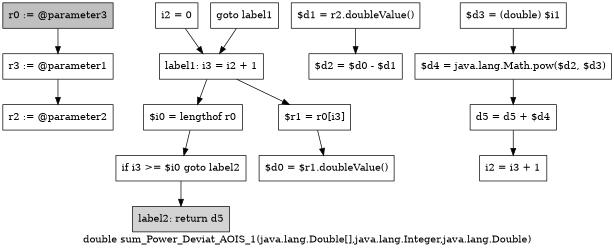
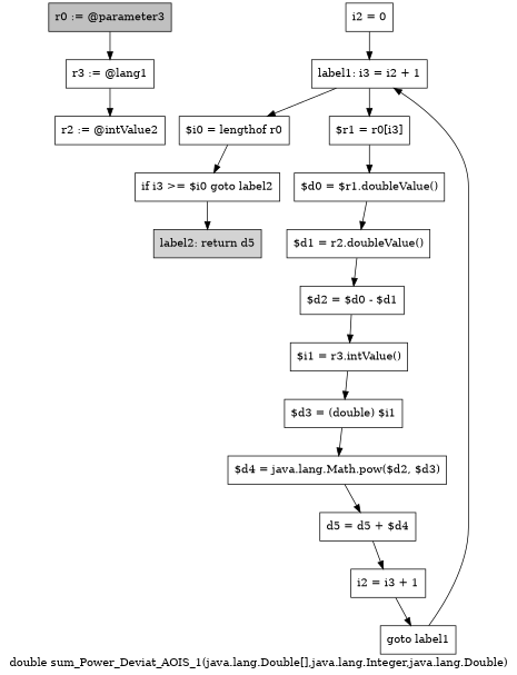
  digraph {
    label="double sum_Power_Deviat_AOIS_1(java.lang.Double[],java.lang.Integer,java.lang.Double)"
    node [shape=box]
    n1 [fillcolor=gray label="r0 := @parameter3" style=filled]
-   n2 [label="r3 := @parameter1"]
-   n3 [label="r2 := @parameter2"]
+   n2 [label="r3 := @lang1"]
+   n3 [label="r2 := @intValue2"]
    n4 [label="i2 = 0"]
    n5 [label="label1: i3 = i2 + 1"]
    n6 [label="$i0 = lengthof r0"]
    n7 [label="$r1 = r0[i3]"]
    n8 [label="if i3 >= $i0 goto label2"]
    n9 [fillcolor=lightgray label="label2: return d5" style=filled]
    n10 [label="$d0 = $r1.doubleValue()"]
    n11 [label="$d1 = r2.doubleValue()"]
    n12 [label="$d2 = $d0 - $d1"]
+   n13 [label="$i1 = r3.intValue()"]
    n14 [label="$d3 = (double) $i1"]
    n15 [label="$d4 = java.lang.Math.pow($d2, $d3)"]
    n16 [label="d5 = d5 + $d4"]
    n17 [label="i2 = i3 + 1"]
    n18 [label="goto label1"]
    n1 -> n2
    n2 -> n3
    n4 -> n5
    n5 -> n6
    n5 -> n7
    n6 -> n8
    n7 -> n10
    n8 -> n9
+   n10 -> n11
    n11 -> n12
+   n12 -> n13
+   n13 -> n14
    n14 -> n15
    n15 -> n16
    n16 -> n17
+   n17 -> n18
    n18 -> n5
  }
